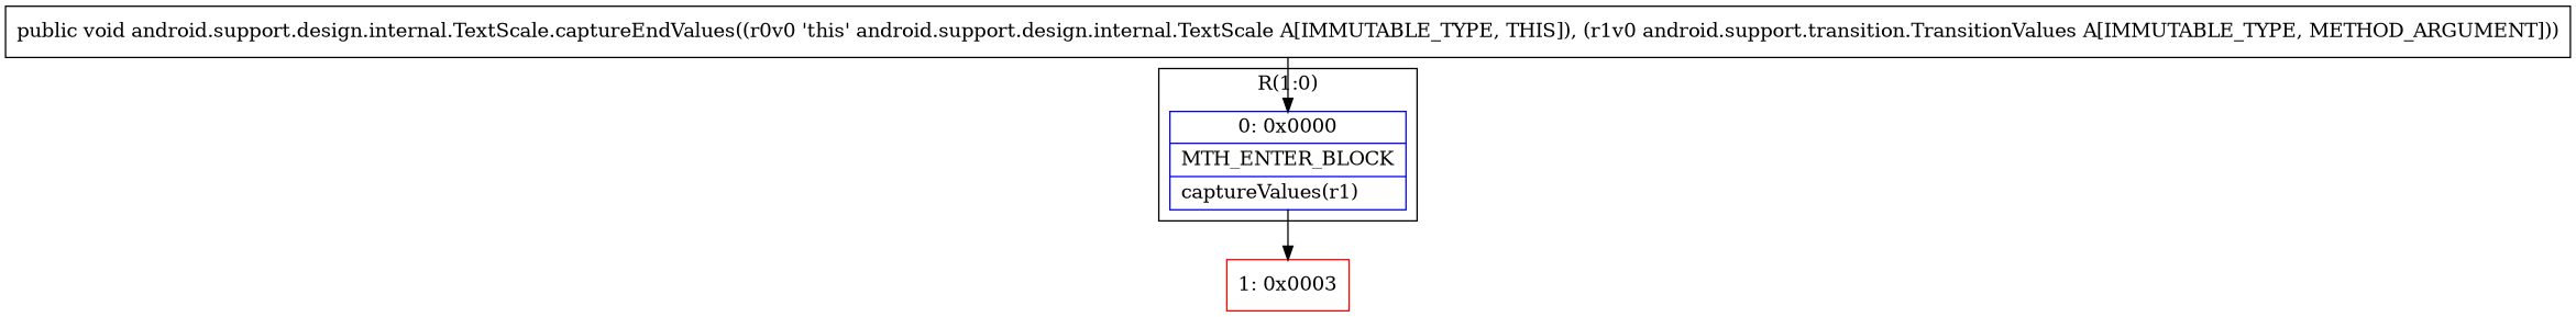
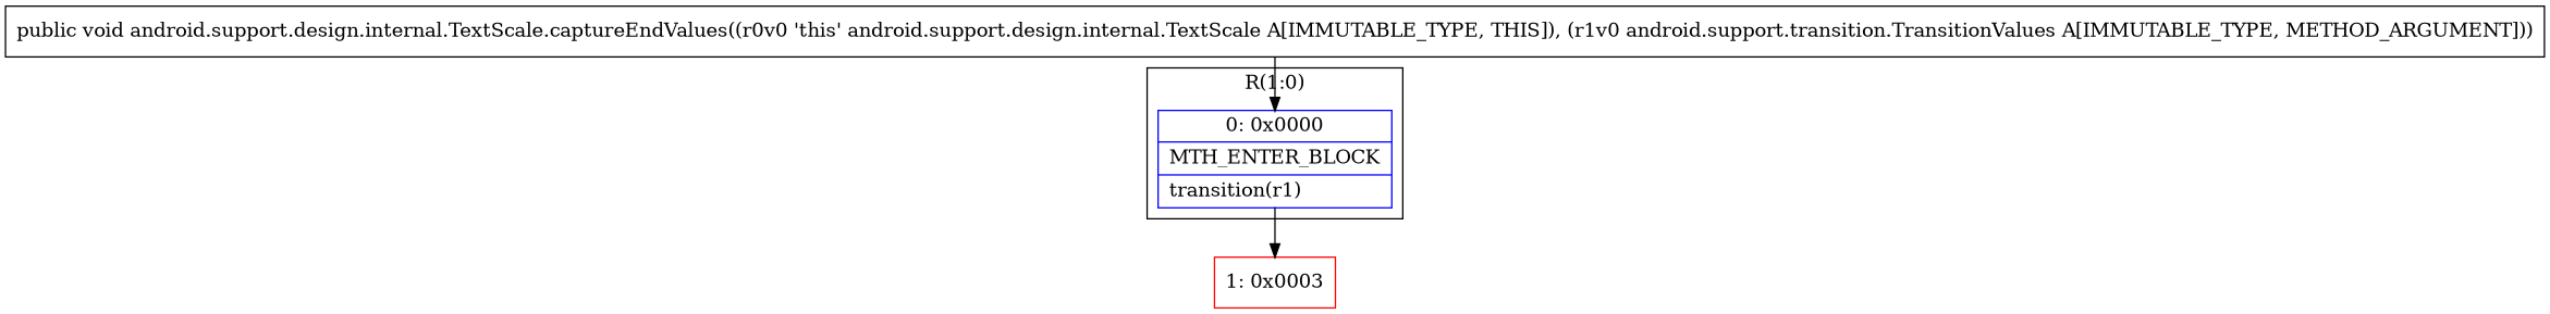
  digraph {
    node [shape=record]
-   n1 [color=blue label="{0\:\ 0x0000|MTH_ENTER_BLOCK\l|captureValues(r1)\l}"]
+   n1 [color=blue label="{0\:\ 0x0000|MTH_ENTER_BLOCK\l|transition(r1)\l}"]
    n2 [color=red label="{1\:\ 0x0003}"]
    n3 [label="{public void android.support.design.internal.TextScale.captureEndValues((r0v0 'this' android.support.design.internal.TextScale A[IMMUTABLE_TYPE, THIS]), (r1v0 android.support.transition.TransitionValues A[IMMUTABLE_TYPE, METHOD_ARGUMENT])) }"]
    subgraph cluster_1 {
      label="R(1:0)"
      n1
    }
    n1 -> n2
    n3 -> n1
  }
